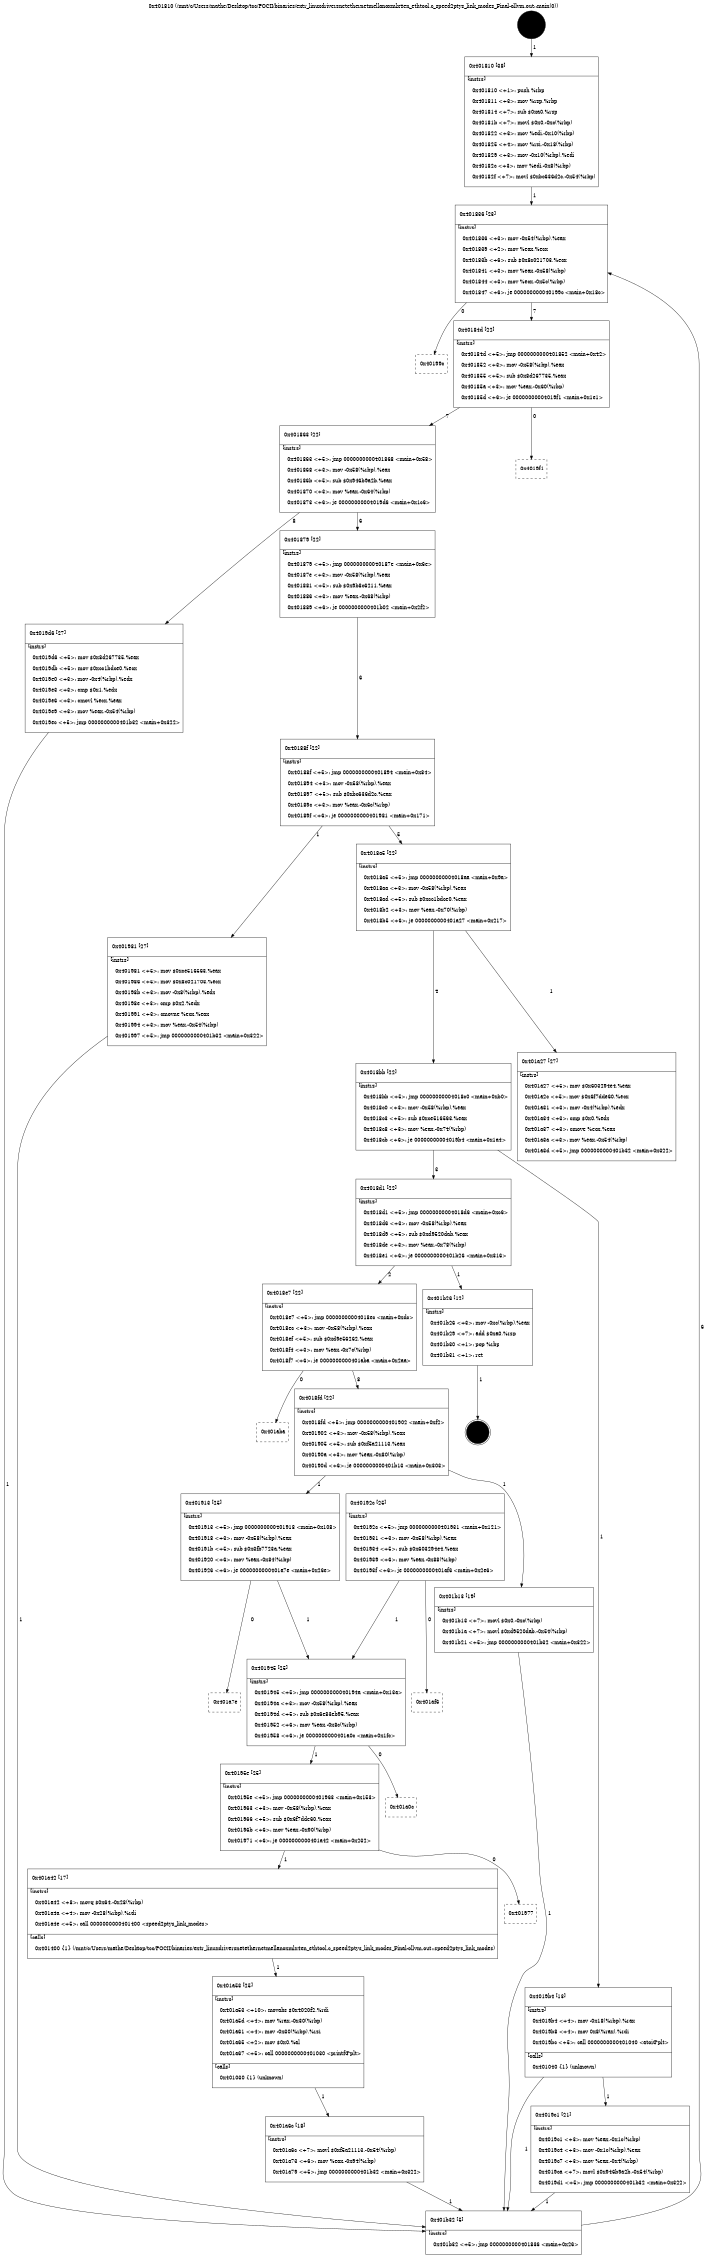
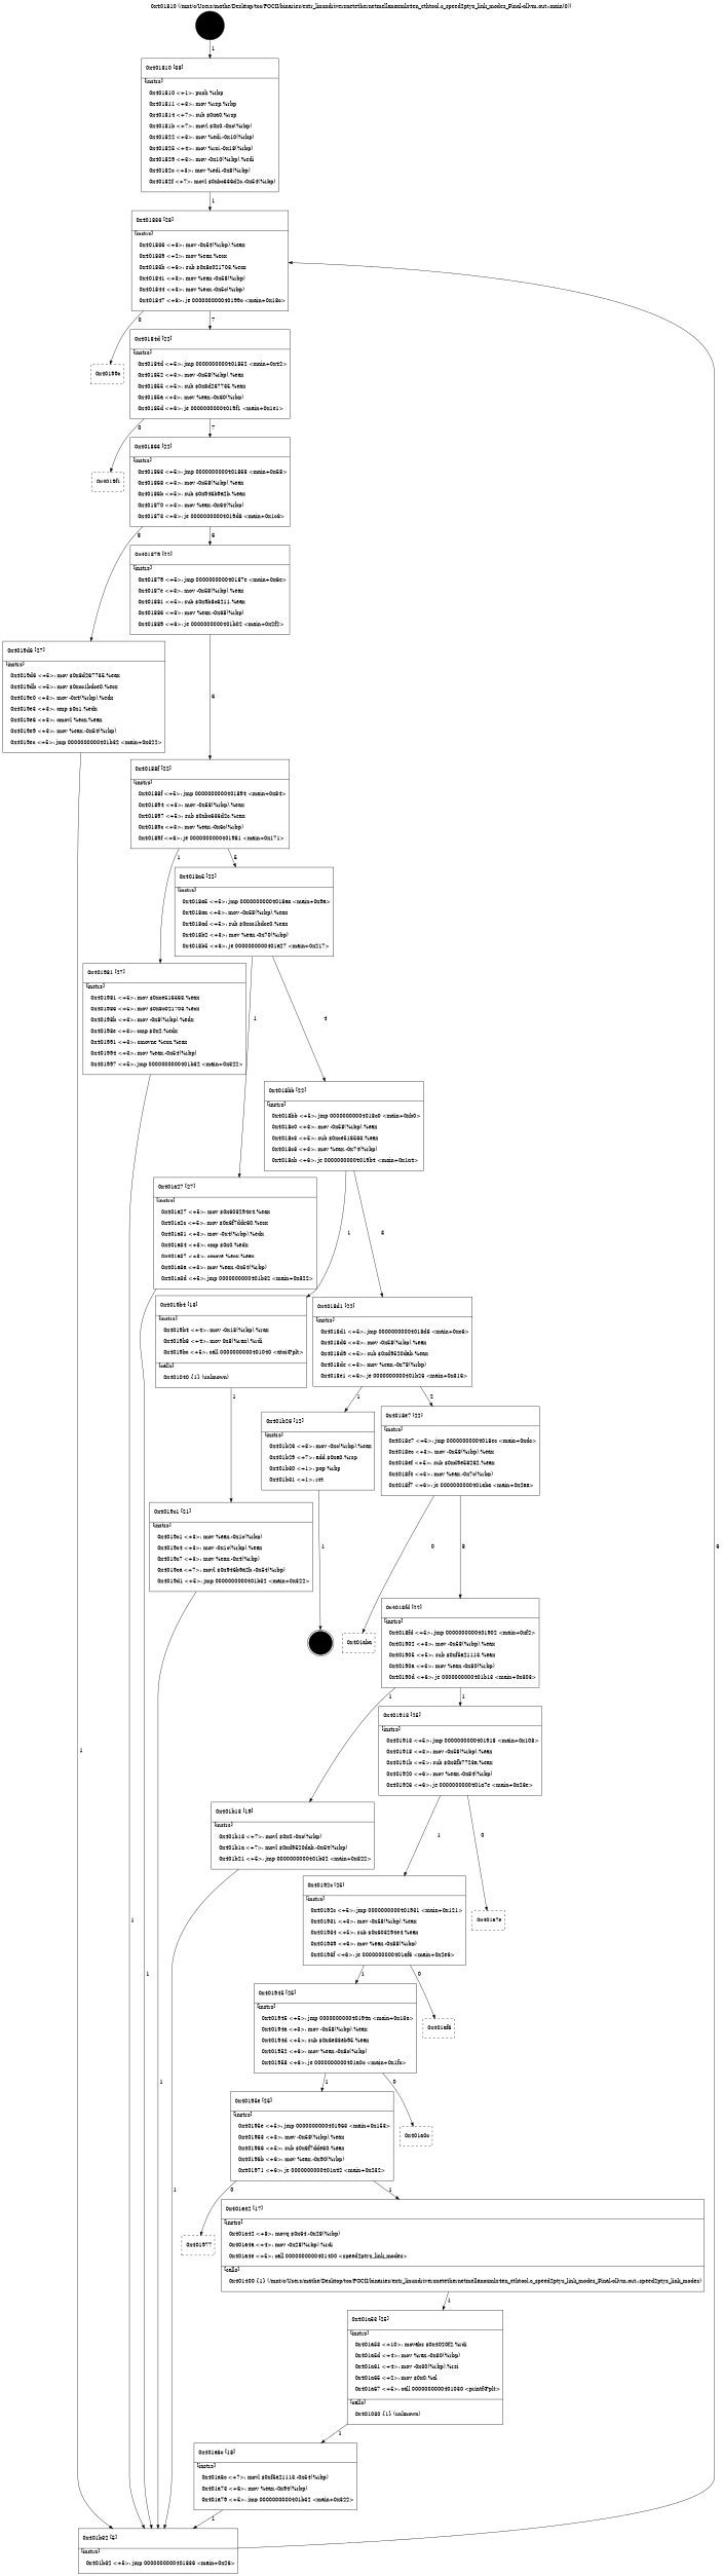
  digraph {
    label="0x401810 (/mnt/c/Users/mathe/Desktop/tcc/POCII/binaries/extr_linuxdriversnetethernetmellanoxmlx4en_ethtool.c_speed2ptys_link_modes_Final-ollvm.out::main(0))"
    labelloc=t
    node [shape=record]
    Entry [fillcolor=black height=0.3 shape=circle style=filled width=0.3]
    n2 [label="{\n     0x401810 [38]\l\n     | [instrs]\l\n     &nbsp;&nbsp;0x401810 \<+1\>: push %rbp\l\n     &nbsp;&nbsp;0x401811 \<+3\>: mov %rsp,%rbp\l\n     &nbsp;&nbsp;0x401814 \<+7\>: sub $0xa0,%rsp\l\n     &nbsp;&nbsp;0x40181b \<+7\>: movl $0x0,-0xc(%rbp)\l\n     &nbsp;&nbsp;0x401822 \<+3\>: mov %edi,-0x10(%rbp)\l\n     &nbsp;&nbsp;0x401825 \<+4\>: mov %rsi,-0x18(%rbp)\l\n     &nbsp;&nbsp;0x401829 \<+3\>: mov -0x10(%rbp),%edi\l\n     &nbsp;&nbsp;0x40182c \<+3\>: mov %edi,-0x8(%rbp)\l\n     &nbsp;&nbsp;0x40182f \<+7\>: movl $0xbc636d2c,-0x54(%rbp)\l\n  }"]
    n3 [label="{\n     0x401836 [23]\l\n     | [instrs]\l\n     &nbsp;&nbsp;0x401836 \<+3\>: mov -0x54(%rbp),%eax\l\n     &nbsp;&nbsp;0x401839 \<+2\>: mov %eax,%ecx\l\n     &nbsp;&nbsp;0x40183b \<+6\>: sub $0x8c021703,%ecx\l\n     &nbsp;&nbsp;0x401841 \<+3\>: mov %eax,-0x58(%rbp)\l\n     &nbsp;&nbsp;0x401844 \<+3\>: mov %ecx,-0x5c(%rbp)\l\n     &nbsp;&nbsp;0x401847 \<+6\>: je 000000000040199c \<main+0x18c\>\l\n  }"]
    n4 [label="{\n     0x40199c\l\n  }" style=dashed]
    n5 [label="{\n     0x40184d [22]\l\n     | [instrs]\l\n     &nbsp;&nbsp;0x40184d \<+5\>: jmp 0000000000401852 \<main+0x42\>\l\n     &nbsp;&nbsp;0x401852 \<+3\>: mov -0x58(%rbp),%eax\l\n     &nbsp;&nbsp;0x401855 \<+5\>: sub $0x8d267735,%eax\l\n     &nbsp;&nbsp;0x40185a \<+3\>: mov %eax,-0x60(%rbp)\l\n     &nbsp;&nbsp;0x40185d \<+6\>: je 00000000004019f1 \<main+0x1e1\>\l\n  }"]
    n6 [label="{\n     0x4019f1\l\n  }" style=dashed]
    n7 [label="{\n     0x401863 [22]\l\n     | [instrs]\l\n     &nbsp;&nbsp;0x401863 \<+5\>: jmp 0000000000401868 \<main+0x58\>\l\n     &nbsp;&nbsp;0x401868 \<+3\>: mov -0x58(%rbp),%eax\l\n     &nbsp;&nbsp;0x40186b \<+5\>: sub $0x946b9a2b,%eax\l\n     &nbsp;&nbsp;0x401870 \<+3\>: mov %eax,-0x64(%rbp)\l\n     &nbsp;&nbsp;0x401873 \<+6\>: je 00000000004019d6 \<main+0x1c6\>\l\n  }"]
    n8 [label="{\n     0x4019d6 [27]\l\n     | [instrs]\l\n     &nbsp;&nbsp;0x4019d6 \<+5\>: mov $0x8d267735,%eax\l\n     &nbsp;&nbsp;0x4019db \<+5\>: mov $0xcc1bdce0,%ecx\l\n     &nbsp;&nbsp;0x4019e0 \<+3\>: mov -0x4(%rbp),%edx\l\n     &nbsp;&nbsp;0x4019e3 \<+3\>: cmp $0x1,%edx\l\n     &nbsp;&nbsp;0x4019e6 \<+3\>: cmovl %ecx,%eax\l\n     &nbsp;&nbsp;0x4019e9 \<+3\>: mov %eax,-0x54(%rbp)\l\n     &nbsp;&nbsp;0x4019ec \<+5\>: jmp 0000000000401b32 \<main+0x322\>\l\n  }"]
    n9 [label="{\n     0x401879 [22]\l\n     | [instrs]\l\n     &nbsp;&nbsp;0x401879 \<+5\>: jmp 000000000040187e \<main+0x6e\>\l\n     &nbsp;&nbsp;0x40187e \<+3\>: mov -0x58(%rbp),%eax\l\n     &nbsp;&nbsp;0x401881 \<+5\>: sub $0x9b8c6211,%eax\l\n     &nbsp;&nbsp;0x401886 \<+3\>: mov %eax,-0x68(%rbp)\l\n     &nbsp;&nbsp;0x401889 \<+6\>: je 0000000000401b02 \<main+0x2f2\>\l\n  }"]
    Exit [fillcolor=black height=0.3 peripheries=2 shape=circle style=filled width=0.3]
    n11 [label="{\n     0x401b32 [5]\l\n     | [instrs]\l\n     &nbsp;&nbsp;0x401b32 \<+5\>: jmp 0000000000401836 \<main+0x26\>\l\n  }"]
    n12 [label="{\n     0x40188f [22]\l\n     | [instrs]\l\n     &nbsp;&nbsp;0x40188f \<+5\>: jmp 0000000000401894 \<main+0x84\>\l\n     &nbsp;&nbsp;0x401894 \<+3\>: mov -0x58(%rbp),%eax\l\n     &nbsp;&nbsp;0x401897 \<+5\>: sub $0xbc636d2c,%eax\l\n     &nbsp;&nbsp;0x40189c \<+3\>: mov %eax,-0x6c(%rbp)\l\n     &nbsp;&nbsp;0x40189f \<+6\>: je 0000000000401981 \<main+0x171\>\l\n  }"]
    n13 [label="{\n     0x401a6c [18]\l\n     | [instrs]\l\n     &nbsp;&nbsp;0x401a6c \<+7\>: movl $0xf5a21113,-0x54(%rbp)\l\n     &nbsp;&nbsp;0x401a73 \<+6\>: mov %eax,-0x94(%rbp)\l\n     &nbsp;&nbsp;0x401a79 \<+5\>: jmp 0000000000401b32 \<main+0x322\>\l\n  }"]
    n14 [label="{\n     0x401981 [27]\l\n     | [instrs]\l\n     &nbsp;&nbsp;0x401981 \<+5\>: mov $0xce516563,%eax\l\n     &nbsp;&nbsp;0x401986 \<+5\>: mov $0x8c021703,%ecx\l\n     &nbsp;&nbsp;0x40198b \<+3\>: mov -0x8(%rbp),%edx\l\n     &nbsp;&nbsp;0x40198e \<+3\>: cmp $0x2,%edx\l\n     &nbsp;&nbsp;0x401991 \<+3\>: cmovne %ecx,%eax\l\n     &nbsp;&nbsp;0x401994 \<+3\>: mov %eax,-0x54(%rbp)\l\n     &nbsp;&nbsp;0x401997 \<+5\>: jmp 0000000000401b32 \<main+0x322\>\l\n  }"]
    n15 [label="{\n     0x4018a5 [22]\l\n     | [instrs]\l\n     &nbsp;&nbsp;0x4018a5 \<+5\>: jmp 00000000004018aa \<main+0x9a\>\l\n     &nbsp;&nbsp;0x4018aa \<+3\>: mov -0x58(%rbp),%eax\l\n     &nbsp;&nbsp;0x4018ad \<+5\>: sub $0xcc1bdce0,%eax\l\n     &nbsp;&nbsp;0x4018b2 \<+3\>: mov %eax,-0x70(%rbp)\l\n     &nbsp;&nbsp;0x4018b5 \<+6\>: je 0000000000401a27 \<main+0x217\>\l\n  }"]
    n16 [label="{\n     0x401a53 [25]\l\n     | [instrs]\l\n     &nbsp;&nbsp;0x401a53 \<+10\>: movabs $0x4020f2,%rdi\l\n     &nbsp;&nbsp;0x401a5d \<+4\>: mov %rax,-0x30(%rbp)\l\n     &nbsp;&nbsp;0x401a61 \<+4\>: mov -0x30(%rbp),%rsi\l\n     &nbsp;&nbsp;0x401a65 \<+2\>: mov $0x0,%al\l\n     &nbsp;&nbsp;0x401a67 \<+5\>: call 0000000000401030 \<printf@plt\>\l\n     | [calls]\l\n     &nbsp;&nbsp;0x401030 \{1\} (unknown)\l\n  }"]
    n17 [label="{\n     0x401a27 [27]\l\n     | [instrs]\l\n     &nbsp;&nbsp;0x401a27 \<+5\>: mov $0x603294e4,%eax\l\n     &nbsp;&nbsp;0x401a2c \<+5\>: mov $0x6f7dde60,%ecx\l\n     &nbsp;&nbsp;0x401a31 \<+3\>: mov -0x4(%rbp),%edx\l\n     &nbsp;&nbsp;0x401a34 \<+3\>: cmp $0x0,%edx\l\n     &nbsp;&nbsp;0x401a37 \<+3\>: cmove %ecx,%eax\l\n     &nbsp;&nbsp;0x401a3a \<+3\>: mov %eax,-0x54(%rbp)\l\n     &nbsp;&nbsp;0x401a3d \<+5\>: jmp 0000000000401b32 \<main+0x322\>\l\n  }"]
    n18 [label="{\n     0x4018bb [22]\l\n     | [instrs]\l\n     &nbsp;&nbsp;0x4018bb \<+5\>: jmp 00000000004018c0 \<main+0xb0\>\l\n     &nbsp;&nbsp;0x4018c0 \<+3\>: mov -0x58(%rbp),%eax\l\n     &nbsp;&nbsp;0x4018c3 \<+5\>: sub $0xce516563,%eax\l\n     &nbsp;&nbsp;0x4018c8 \<+3\>: mov %eax,-0x74(%rbp)\l\n     &nbsp;&nbsp;0x4018cb \<+6\>: je 00000000004019b4 \<main+0x1a4\>\l\n  }"]
    n19 [label="{\n     0x401977\l\n  }" style=dashed]
    n20 [label="{\n     0x4019b4 [13]\l\n     | [instrs]\l\n     &nbsp;&nbsp;0x4019b4 \<+4\>: mov -0x18(%rbp),%rax\l\n     &nbsp;&nbsp;0x4019b8 \<+4\>: mov 0x8(%rax),%rdi\l\n     &nbsp;&nbsp;0x4019bc \<+5\>: call 0000000000401040 \<atoi@plt\>\l\n     | [calls]\l\n     &nbsp;&nbsp;0x401040 \{1\} (unknown)\l\n  }"]
    n21 [label="{\n     0x4018d1 [22]\l\n     | [instrs]\l\n     &nbsp;&nbsp;0x4018d1 \<+5\>: jmp 00000000004018d6 \<main+0xc6\>\l\n     &nbsp;&nbsp;0x4018d6 \<+3\>: mov -0x58(%rbp),%eax\l\n     &nbsp;&nbsp;0x4018d9 \<+5\>: sub $0xd9520dab,%eax\l\n     &nbsp;&nbsp;0x4018de \<+3\>: mov %eax,-0x78(%rbp)\l\n     &nbsp;&nbsp;0x4018e1 \<+6\>: je 0000000000401b26 \<main+0x316\>\l\n  }"]
    n22 [label="{\n     0x401a42 [17]\l\n     | [instrs]\l\n     &nbsp;&nbsp;0x401a42 \<+8\>: movq $0x64,-0x28(%rbp)\l\n     &nbsp;&nbsp;0x401a4a \<+4\>: mov -0x28(%rbp),%rdi\l\n     &nbsp;&nbsp;0x401a4e \<+5\>: call 0000000000401400 \<speed2ptys_link_modes\>\l\n     | [calls]\l\n     &nbsp;&nbsp;0x401400 \{1\} (/mnt/c/Users/mathe/Desktop/tcc/POCII/binaries/extr_linuxdriversnetethernetmellanoxmlx4en_ethtool.c_speed2ptys_link_modes_Final-ollvm.out::speed2ptys_link_modes)\l\n  }"]
    n23 [label="{\n     0x4019c1 [21]\l\n     | [instrs]\l\n     &nbsp;&nbsp;0x4019c1 \<+3\>: mov %eax,-0x1c(%rbp)\l\n     &nbsp;&nbsp;0x4019c4 \<+3\>: mov -0x1c(%rbp),%eax\l\n     &nbsp;&nbsp;0x4019c7 \<+3\>: mov %eax,-0x4(%rbp)\l\n     &nbsp;&nbsp;0x4019ca \<+7\>: movl $0x946b9a2b,-0x54(%rbp)\l\n     &nbsp;&nbsp;0x4019d1 \<+5\>: jmp 0000000000401b32 \<main+0x322\>\l\n  }"]
    n24 [label="{\n     0x401b26 [12]\l\n     | [instrs]\l\n     &nbsp;&nbsp;0x401b26 \<+3\>: mov -0xc(%rbp),%eax\l\n     &nbsp;&nbsp;0x401b29 \<+7\>: add $0xa0,%rsp\l\n     &nbsp;&nbsp;0x401b30 \<+1\>: pop %rbp\l\n     &nbsp;&nbsp;0x401b31 \<+1\>: ret\l\n  }"]
    n25 [label="{\n     0x4018e7 [22]\l\n     | [instrs]\l\n     &nbsp;&nbsp;0x4018e7 \<+5\>: jmp 00000000004018ec \<main+0xdc\>\l\n     &nbsp;&nbsp;0x4018ec \<+3\>: mov -0x58(%rbp),%eax\l\n     &nbsp;&nbsp;0x4018ef \<+5\>: sub $0xd9e56262,%eax\l\n     &nbsp;&nbsp;0x4018f4 \<+3\>: mov %eax,-0x7c(%rbp)\l\n     &nbsp;&nbsp;0x4018f7 \<+6\>: je 0000000000401aba \<main+0x2aa\>\l\n  }"]
    n26 [label="{\n     0x40195e [25]\l\n     | [instrs]\l\n     &nbsp;&nbsp;0x40195e \<+5\>: jmp 0000000000401963 \<main+0x153\>\l\n     &nbsp;&nbsp;0x401963 \<+3\>: mov -0x58(%rbp),%eax\l\n     &nbsp;&nbsp;0x401966 \<+5\>: sub $0x6f7dde60,%eax\l\n     &nbsp;&nbsp;0x40196b \<+6\>: mov %eax,-0x90(%rbp)\l\n     &nbsp;&nbsp;0x401971 \<+6\>: je 0000000000401a42 \<main+0x232\>\l\n  }"]
    n27 [label="{\n     0x401aba\l\n  }" style=dashed]
    n28 [label="{\n     0x4018fd [22]\l\n     | [instrs]\l\n     &nbsp;&nbsp;0x4018fd \<+5\>: jmp 0000000000401902 \<main+0xf2\>\l\n     &nbsp;&nbsp;0x401902 \<+3\>: mov -0x58(%rbp),%eax\l\n     &nbsp;&nbsp;0x401905 \<+5\>: sub $0xf5a21113,%eax\l\n     &nbsp;&nbsp;0x40190a \<+3\>: mov %eax,-0x80(%rbp)\l\n     &nbsp;&nbsp;0x40190d \<+6\>: je 0000000000401b13 \<main+0x303\>\l\n  }"]
    n29 [label="{\n     0x401a0c\l\n  }" style=dashed]
    n30 [label="{\n     0x401b13 [19]\l\n     | [instrs]\l\n     &nbsp;&nbsp;0x401b13 \<+7\>: movl $0x0,-0xc(%rbp)\l\n     &nbsp;&nbsp;0x401b1a \<+7\>: movl $0xd9520dab,-0x54(%rbp)\l\n     &nbsp;&nbsp;0x401b21 \<+5\>: jmp 0000000000401b32 \<main+0x322\>\l\n  }"]
    n31 [label="{\n     0x401913 [25]\l\n     | [instrs]\l\n     &nbsp;&nbsp;0x401913 \<+5\>: jmp 0000000000401918 \<main+0x108\>\l\n     &nbsp;&nbsp;0x401918 \<+3\>: mov -0x58(%rbp),%eax\l\n     &nbsp;&nbsp;0x40191b \<+5\>: sub $0x3fb7723a,%eax\l\n     &nbsp;&nbsp;0x401920 \<+6\>: mov %eax,-0x84(%rbp)\l\n     &nbsp;&nbsp;0x401926 \<+6\>: je 0000000000401a7e \<main+0x26e\>\l\n  }"]
    n32 [label="{\n     0x401945 [25]\l\n     | [instrs]\l\n     &nbsp;&nbsp;0x401945 \<+5\>: jmp 000000000040194a \<main+0x13a\>\l\n     &nbsp;&nbsp;0x40194a \<+3\>: mov -0x58(%rbp),%eax\l\n     &nbsp;&nbsp;0x40194d \<+5\>: sub $0x6e83eb95,%eax\l\n     &nbsp;&nbsp;0x401952 \<+6\>: mov %eax,-0x8c(%rbp)\l\n     &nbsp;&nbsp;0x401958 \<+6\>: je 0000000000401a0c \<main+0x1fc\>\l\n  }"]
    n33 [label="{\n     0x40192c [25]\l\n     | [instrs]\l\n     &nbsp;&nbsp;0x40192c \<+5\>: jmp 0000000000401931 \<main+0x121\>\l\n     &nbsp;&nbsp;0x401931 \<+3\>: mov -0x58(%rbp),%eax\l\n     &nbsp;&nbsp;0x401934 \<+5\>: sub $0x603294e4,%eax\l\n     &nbsp;&nbsp;0x401939 \<+6\>: mov %eax,-0x88(%rbp)\l\n     &nbsp;&nbsp;0x40193f \<+6\>: je 0000000000401af6 \<main+0x2e6\>\l\n  }"]
    n34 [label="{\n     0x401a7e\l\n  }" style=dashed]
    n35 [label="{\n     0x401af6\l\n  }" style=dashed]
    Entry -> n2 [label=" 1"]
    n2 -> n3 [label=" 1"]
    n3 -> n4 [label=" 0"]
    n3 -> n5 [label=" 7"]
    n5 -> n6 [label=" 0"]
    n5 -> n7 [label=" 7"]
    n7 -> n8 [label=" 8"]
    n7 -> n9 [label=" 6"]
    n8 -> n11 [label=" 1"]
    n9 -> n12 [label=" 6"]
    n11 -> n3 [label=" 6"]
    n12 -> n14 [label=" 1"]
    n12 -> n15 [label=" 5"]
    n13 -> n11 [label=" 1"]
    n14 -> n11 [label=" 1"]
    n15 -> n17 [label=" 1"]
    n15 -> n18 [label=" 4"]
    n16 -> n13 [label=" 1"]
-   n20 -> n11 [label=" 1"]
+   n17 -> n11 [label=" 1"]
    n18 -> n20 [label=" 1"]
    n18 -> n21 [label=" 3"]
    n20 -> n23 [label=" 1"]
    n21 -> n24 [label=" 1"]
    n21 -> n25 [label=" 2"]
    n22 -> n16 [label=" 1"]
    n23 -> n11 [label=" 1"]
    n24 -> Exit [label=" 1"]
    n25 -> n27 [label=" 0"]
    n25 -> n28 [label=" 8"]
    n26 -> n19 [label=" 0"]
    n26 -> n22 [label=" 1"]
    n28 -> n30 [label=" 1"]
    n28 -> n31 [label=" 1"]
    n30 -> n11 [label=" 1"]
-   n31 -> n32 [label=" 1"]
+   n31 -> n33 [label=" 1"]
    n31 -> n34 [label=" 0"]
    n32 -> n26 [label=" 1"]
    n32 -> n29 [label=" 0"]
    n33 -> n32 [label=" 1"]
    n33 -> n35 [label=" 0"]
  }
